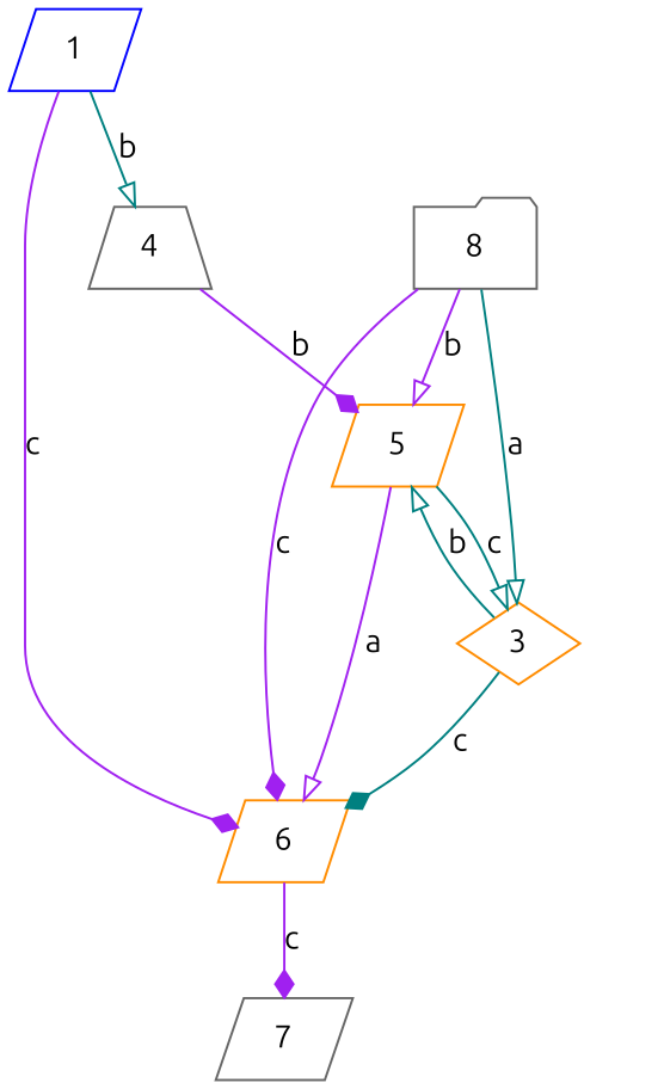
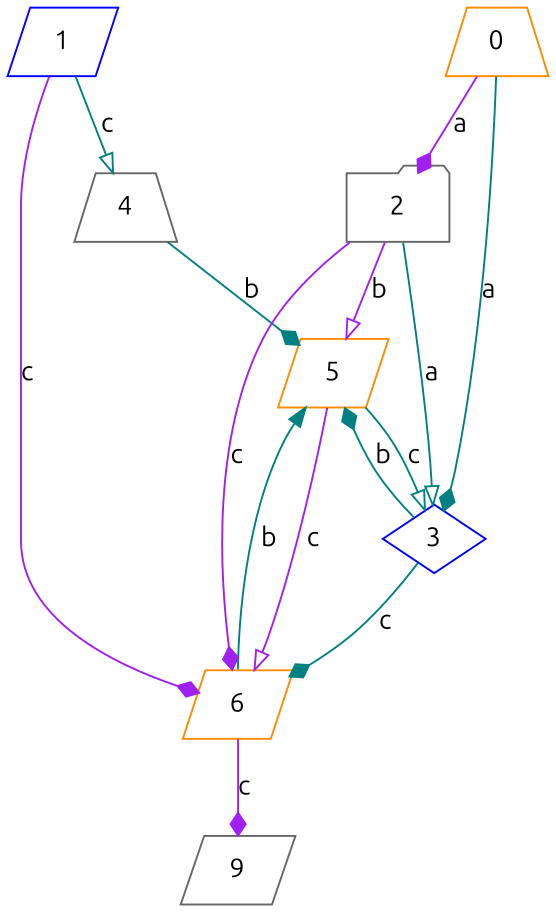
  strict digraph {
    fontname=Ubuntu
    node [color=gray40 fontname=Ubuntu shape=parallelogram]
    edge [arrowhead=diamond color=teal fontname=Ubuntu]
    1 [color=blue]
    4 [shape=trapezium]
    6 [color=darkorange]
    5 [color=darkorange]
-   7
-   2 [shape=folder label=8]
-   3 [color=darkorange shape=diamond]
-   1 -> 4 [arrowhead=onormal label=b]
+   7 [label=9]
+   2 [shape=folder]
+   3 [color=blue shape=diamond]
+   0 [color=darkorange shape=trapezium]
+   1 -> 4 [arrowhead=onormal label=c]
    1 -> 6 [color=purple label=c]
-   4 -> 5 [color=purple label=b]
+   4 -> 5 [label=b]
+   6 -> 5 [arrowhead=normal label=b]
    6 -> 7 [color=purple label=c]
-   5 -> 6 [arrowhead=onormal color=purple label=a]
+   5 -> 6 [arrowhead=onormal color=purple label=c]
    5 -> 3 [arrowhead=onormal label=c]
    2 -> 6 [color=purple label=c]
    2 -> 5 [arrowhead=onormal color=purple label=b]
    2 -> 3 [arrowhead=onormal label=a]
    3 -> 6 [label=c]
-   3 -> 5 [arrowhead=onormal label=b]
+   3 -> 5 [label=b]
+   0 -> 2 [color=purple label=a]
+   0 -> 3 [label=a]
  }
